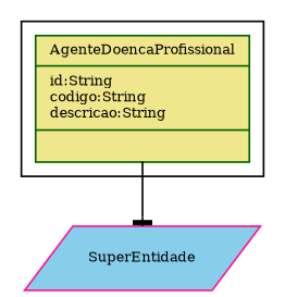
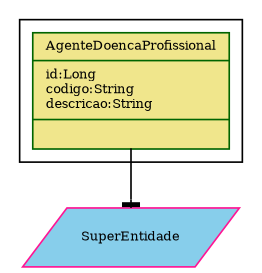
  digraph {
    fontname="Times-Roman"
    fontsize=8
    node [fontname="Times-Roman" fontsize=8 style=filled]
-   n1 [label="{AgenteDoencaProfissional|id:String\lcodigo:String\ldescricao:String\l|\l}" shape=record fillcolor=khaki color=darkgreen]
+   n1 [label="{AgenteDoencaProfissional|id:Long\lcodigo:String\ldescricao:String\l|\l}" shape=record fillcolor=khaki color=darkgreen]
    SuperEntidade [shape=parallelogram fillcolor=skyblue color=deeppink]
    subgraph cluster_1 {
      n1
    }
    n1 -> SuperEntidade [arrowhead=tee fontname="Times-Roman" fontsize=8]
  }
